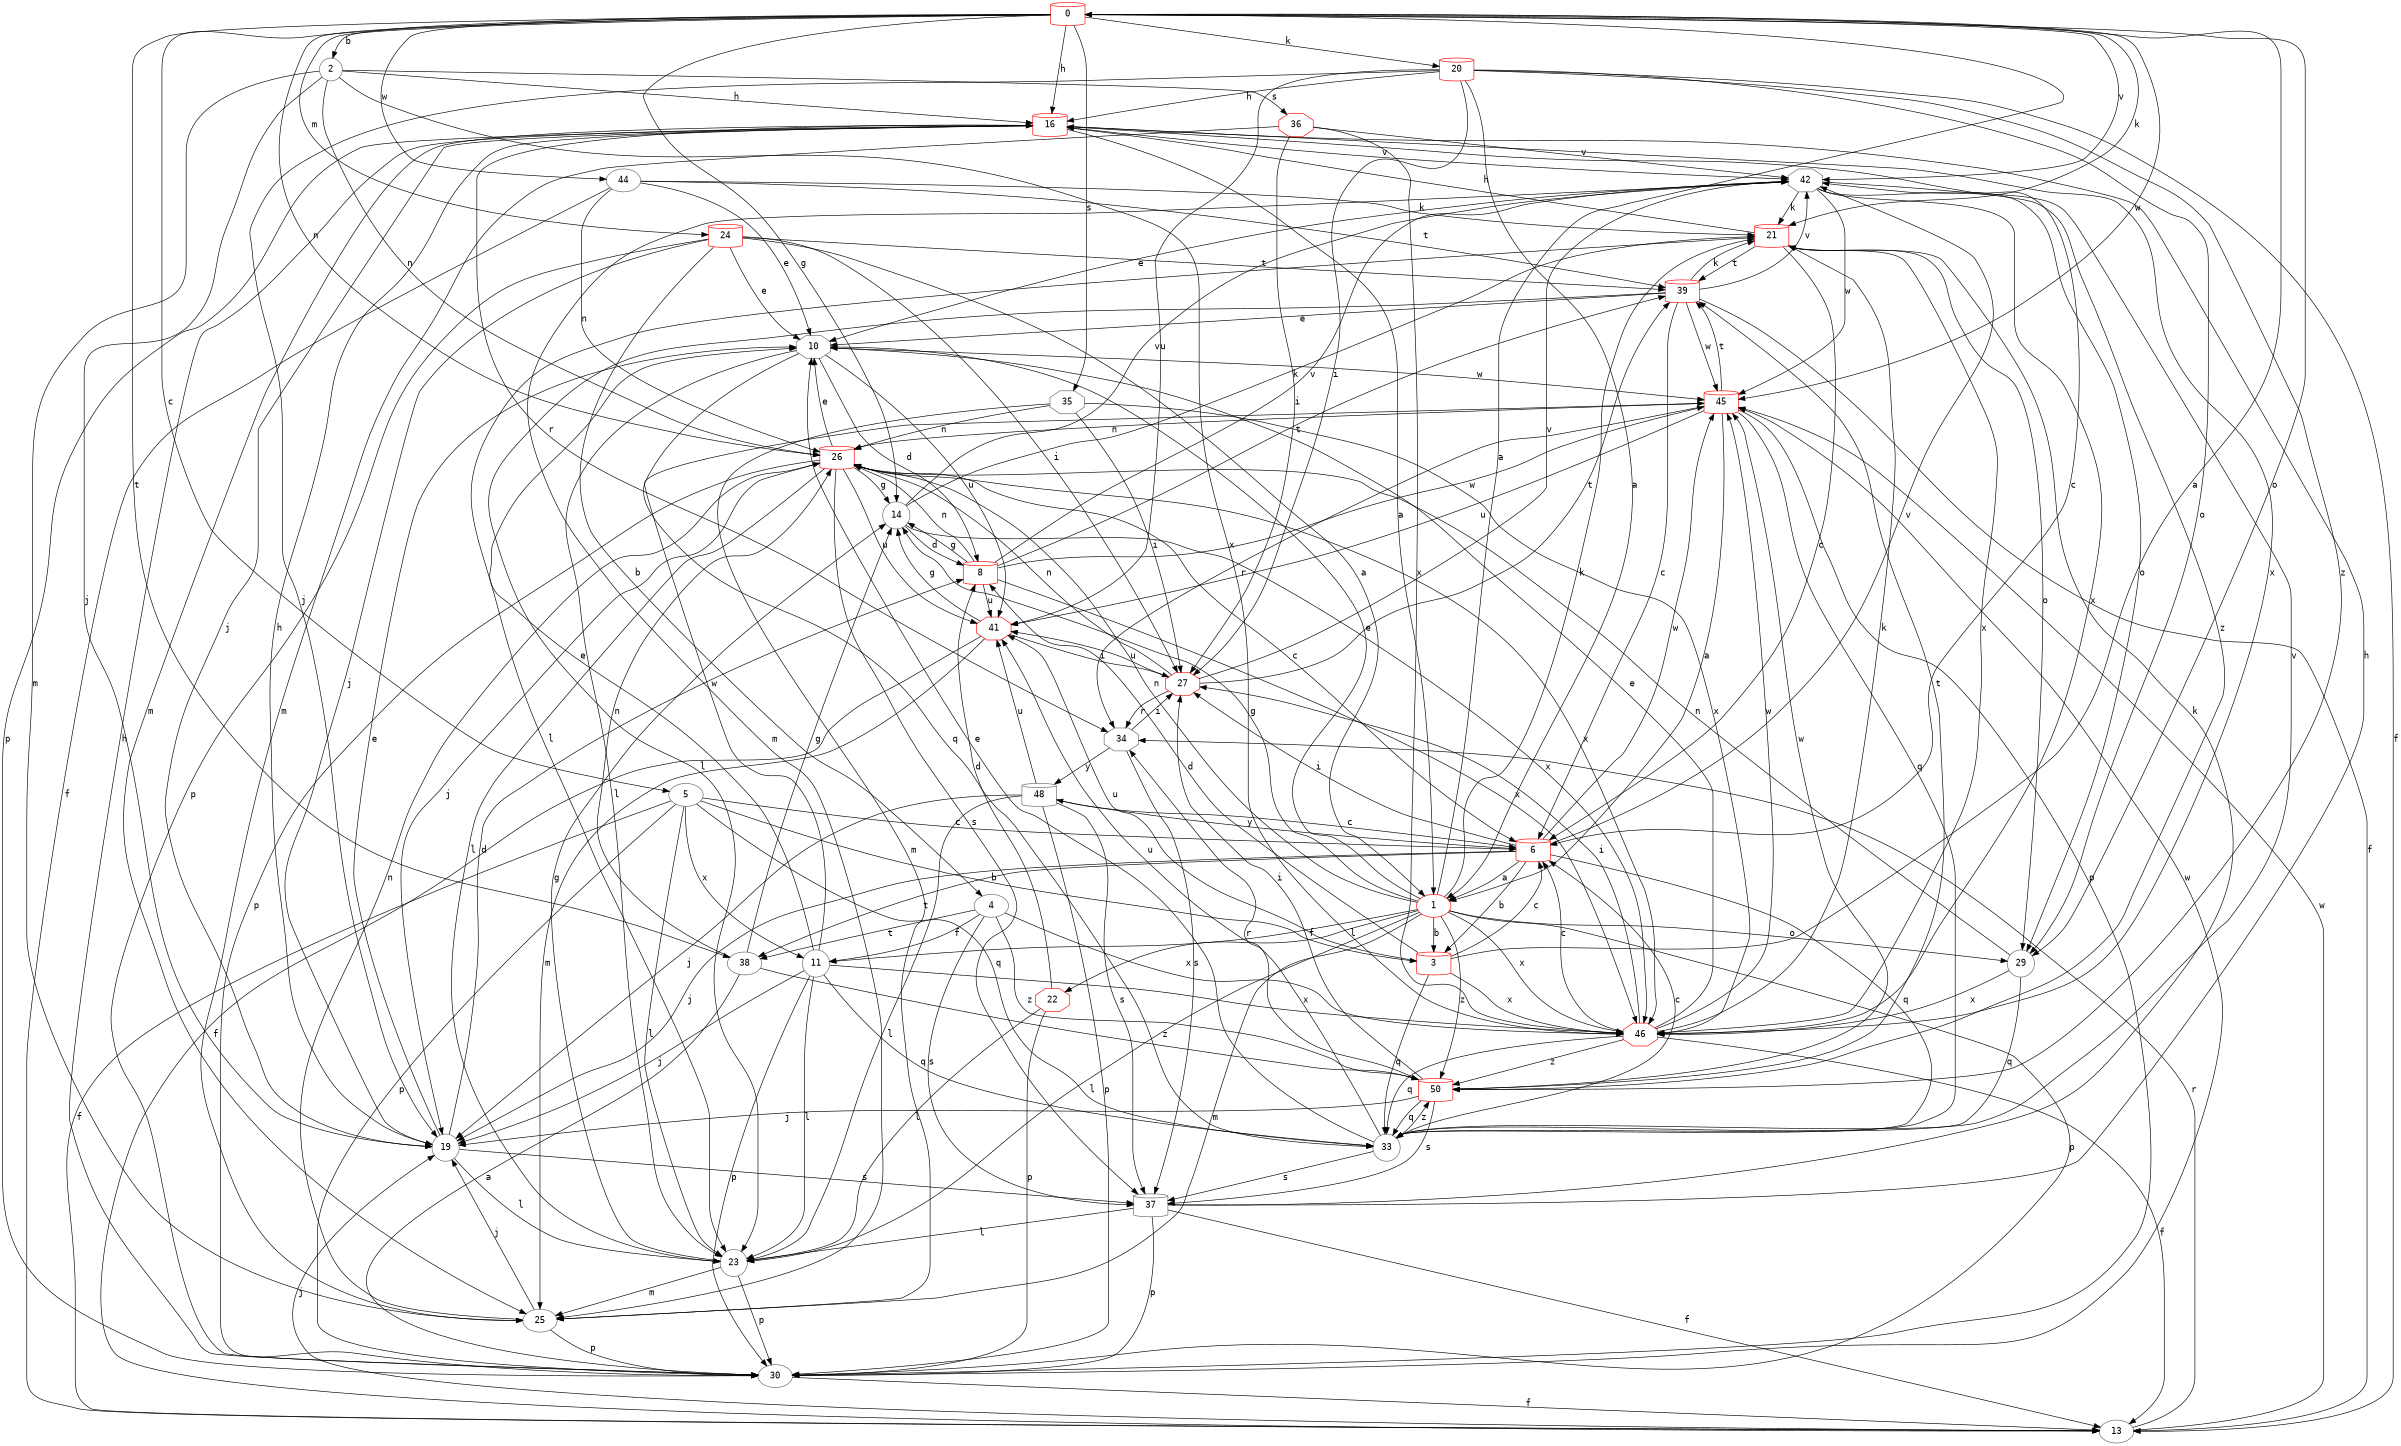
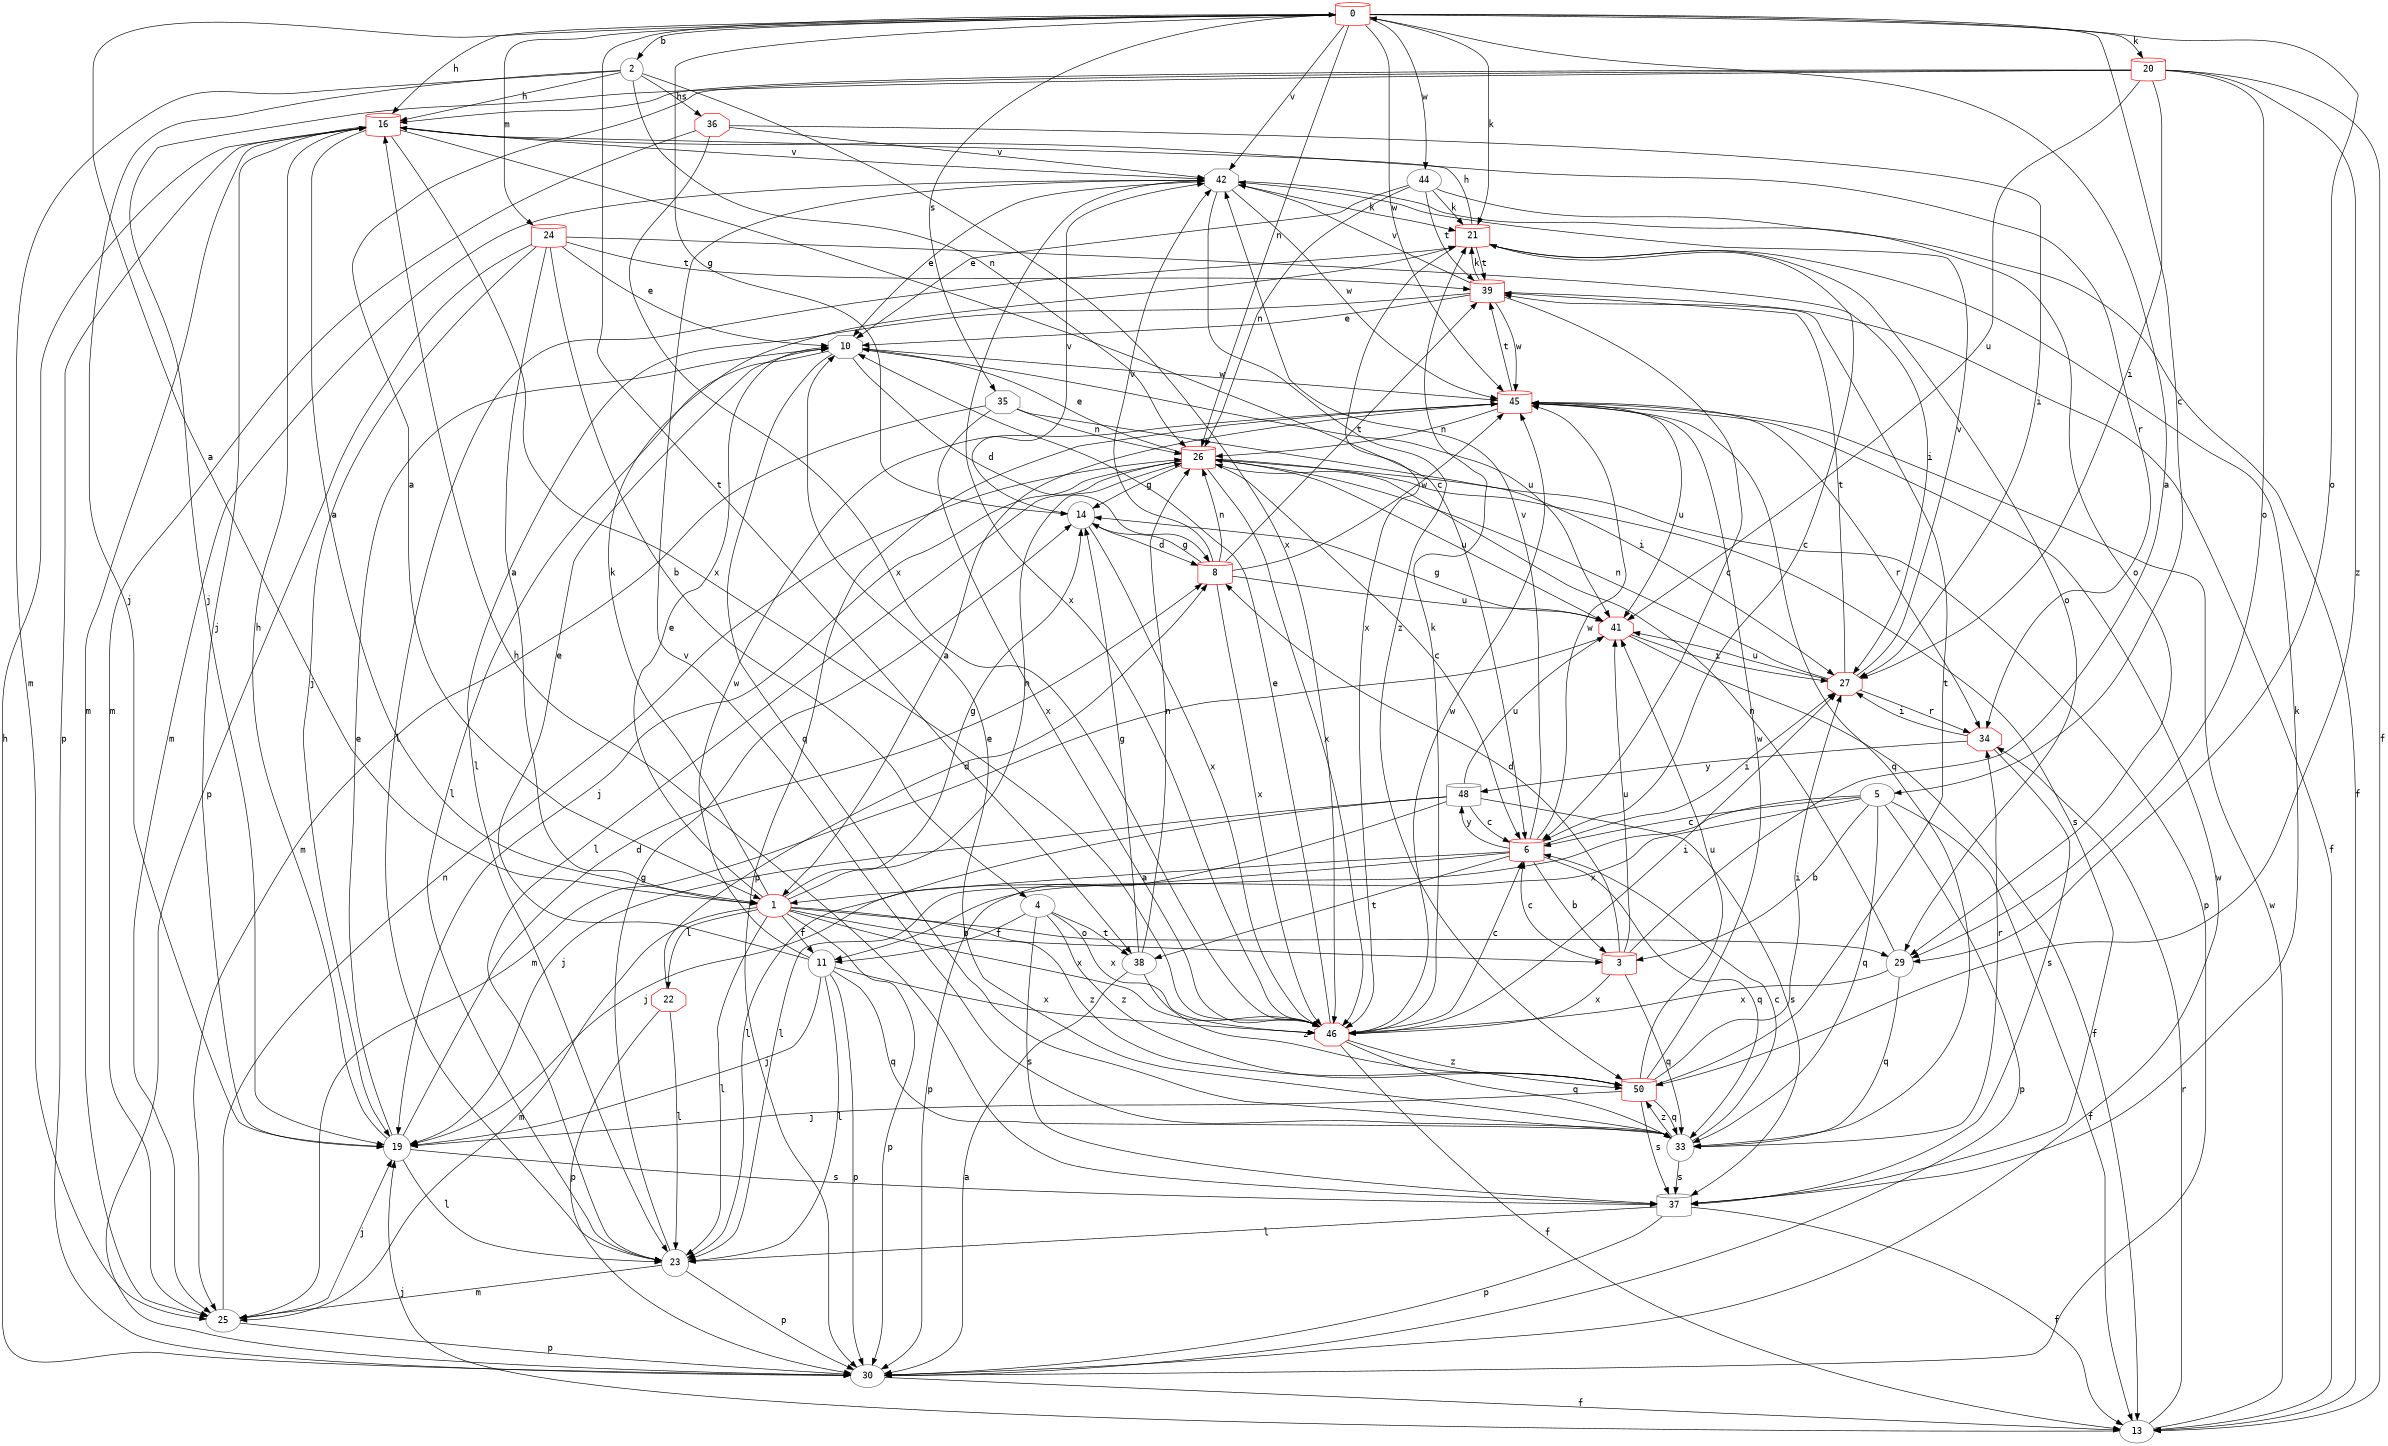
  strict digraph {
    fontname="DejaVu Sans Mono"
    node [color=gray40 fontname="DejaVu Sans Mono" shape=cylinder]
    edge [fontname="DejaVu Sans Mono"]
    0 [color=red]
    2 [shape=circle]
    5 [shape=ellipse]
    14 [shape=circle]
    16 [color=red]
    20 [color=red]
    21 [color=red]
    24 [color=red]
    26 [color=red]
    29 [shape=circle]
    35 [shape=octagon]
    38 [shape=ellipse]
    42 [shape=octagon]
    44 [shape=ellipse]
    45 [color=red]
    25 [shape=ellipse]
    46 [color=red shape=octagon]
    19 [shape=circle]
    36 [color=red shape=octagon]
    3 [color=red]
    11 [shape=circle]
    23 [shape=circle]
    30 [shape=ellipse]
    6 [color=red]
    33 [shape=circle]
    13 [shape=ellipse]
    8 [color=red]
    1 [color=red shape=ellipse]
-   34 [shape=octagon]
+   34 [color=red shape=octagon]
    50 [color=red]
    41 [color=red shape=octagon]
    n32 [color=red label=27 shape=octagon]
    39 [color=red]
    10 [shape=octagon]
    4 [shape=ellipse]
    37
    22 [color=red shape=octagon]
    48
    0 -> 2 [label=b]
    0 -> 5 [label=c]
    0 -> 14 [label=g]
    0 -> 16 [label=h]
    0 -> 20 [label=k]
    0 -> 21 [label=k]
    0 -> 24 [label=m]
    0 -> 26 [label=n]
    0 -> 29 [label=o]
    0 -> 35 [label=s]
    0 -> 38 [label=t]
    0 -> 42 [label=v]
    0 -> 44 [label=w]
    0 -> 45 [label=w]
    2 -> 16 [label=h]
    2 -> 26 [label=n]
    2 -> 25 [label=m]
    2 -> 46 [label=x]
    2 -> 19 [label=j]
    2 -> 36 [label=s]
    5 -> 3 [label=b]
    5 -> 11 [label=x]
    5 -> 23 [label=l]
    5 -> 30 [label=p]
    5 -> 6 [label=c]
    5 -> 33 [label=q]
    5 -> 13 [label=f]
-   14 -> 21 [label=k]
    14 -> 42 [label=v]
    14 -> 46 [label=x]
    14 -> 8 [label=d]
    16 -> 42 [label=v]
    16 -> 25 [label=m]
    16 -> 46 [label=x]
    16 -> 19 [label=j]
    16 -> 30 [label=p]
    16 -> 6 [label=c]
    16 -> 1 [label=a]
    16 -> 34 [label=r]
    20 -> 16 [label=h]
    20 -> 29 [label=o]
    20 -> 19 [label=j]
    20 -> 13 [label=f]
    20 -> 1 [label=a]
    20 -> 50 [label=z]
    20 -> 41 [label=u]
    20 -> n32 [label=i]
    21 -> 16 [label=h]
    21 -> 29 [label=o]
    21 -> 46 [label=x]
    21 -> 23 [label=l]
    21 -> 6 [label=c]
    21 -> 39 [label=t]
    24 -> 19 [label=j]
    24 -> 30 [label=p]
    24 -> 1 [label=a]
    24 -> n32 [label=i]
    24 -> 39 [label=t]
    24 -> 10 [label=e]
    24 -> 4 [label=b]
    26 -> 14 [label=g]
    26 -> 46 [label=x]
    26 -> 19 [label=j]
    26 -> 23 [label=l]
    26 -> 30 [label=p]
    26 -> 6 [label=c]
    26 -> 41 [label=u]
    26 -> 10 [label=e]
    26 -> 37 [label=s]
    29 -> 26 [label=n]
    29 -> 46 [label=x]
    29 -> 33 [label=q]
    35 -> 26 [label=n]
    35 -> 25 [label=m]
    35 -> 46 [label=x]
    35 -> n32 [label=i]
    38 -> 14 [label=g]
    38 -> 26 [label=n]
    38 -> 30 [label=a]
    38 -> 50 [label=z]
    42 -> 21 [label=k]
    42 -> 29 [label=o]
    42 -> 45 [label=w]
    42 -> 25 [label=m]
    42 -> 46 [label=x]
    42 -> 50 [label=z]
    42 -> 10 [label=e]
    44 -> 21 [label=k]
    44 -> 26 [label=n]
    44 -> 13 [label=f]
    44 -> 39 [label=t]
    44 -> 10 [label=e]
    45 -> 26 [label=n]
    45 -> 30 [label=p]
    45 -> 33 [label=q]
    45 -> 1 [label=a]
    45 -> 34 [label=r]
    45 -> 41 [label=u]
    45 -> 39 [label=t]
    25 -> 26 [label=n]
    25 -> 19 [label=j]
    25 -> 30 [label=p]
    46 -> 21 [label=k]
    46 -> 45 [label=w]
    46 -> 6 [label=c]
    46 -> 33 [label=q]
    46 -> 13 [label=f]
    46 -> 50 [label=z]
    46 -> n32 [label=i]
    46 -> 10 [label=e]
    19 -> 16 [label=h]
    19 -> 23 [label=l]
    19 -> 8 [label=d]
    19 -> 10 [label=e]
    19 -> 37 [label=s]
    36 -> 42 [label=v]
    36 -> 25 [label=m]
    36 -> 46 [label=x]
    36 -> n32 [label=i]
    3 -> 0 [label=a]
    3 -> 46 [label=x]
    3 -> 6 [label=c]
    3 -> 33 [label=q]
    3 -> 8 [label=d]
    3 -> 41 [label=u]
    11 -> 45 [label=w]
    11 -> 46 [label=x]
    11 -> 19 [label=j]
    11 -> 23 [label=l]
    11 -> 30 [label=p]
    11 -> 33 [label=q]
    11 -> 10 [label=e]
    23 -> 14 [label=g]
    23 -> 25 [label=m]
    23 -> 30 [label=p]
    30 -> 16 [label=h]
    30 -> 45 [label=w]
    30 -> 13 [label=f]
    6 -> 38 [label=t]
    6 -> 42 [label=v]
    6 -> 45 [label=w]
    6 -> 19 [label=j]
    6 -> 3 [label=b]
    6 -> 33 [label=q]
    6 -> 1 [label=a]
    6 -> n32 [label=i]
    6 -> 48 [label=y]
    33 -> 42 [label=v]
    33 -> 6 [label=c]
    33 -> 34 [label=r]
    33 -> 50 [label=z]
    33 -> 10 [label=e]
    33 -> 37 [label=s]
    13 -> 45 [label=w]
    13 -> 19 [label=j]
    13 -> 34 [label=r]
    8 -> 14 [label=g]
    8 -> 26 [label=n]
    8 -> 42 [label=v]
    8 -> 45 [label=w]
    8 -> 46 [label=x]
    8 -> 41 [label=u]
    8 -> 39 [label=t]
    1 -> 0 [label=a]
    1 -> 14 [label=g]
    1 -> 21 [label=k]
    1 -> 26 [label=n]
    1 -> 29 [label=o]
    1 -> 25 [label=m]
    1 -> 46 [label=x]
    1 -> 3 [label=b]
    1 -> 11 [label=f]
    1 -> 23 [label=l]
    1 -> 30 [label=p]
    1 -> 50 [label=z]
    1 -> 10 [label=e]
    1 -> 22 [label=l]
    34 -> n32 [label=i]
    34 -> 37 [label=s]
    34 -> 48 [label=y]
    50 -> 45 [label=w]
    50 -> 19 [label=j]
    50 -> 33 [label=q]
    50 -> 41 [label=u]
    50 -> n32 [label=i]
    50 -> 39 [label=t]
    50 -> 37 [label=s]
    41 -> 14 [label=g]
    41 -> 25 [label=m]
    41 -> 13 [label=f]
    41 -> n32 [label=i]
    n32 -> 26 [label=n]
    n32 -> 42 [label=v]
    n32 -> 34 [label=r]
    n32 -> 41 [label=u]
    n32 -> 39 [label=t]
    39 -> 21 [label=k]
    39 -> 42 [label=v]
    39 -> 45 [label=w]
    39 -> 23 [label=l]
    39 -> 6 [label=c]
    39 -> 13 [label=f]
    39 -> 10 [label=e]
    10 -> 45 [label=w]
    10 -> 23 [label=l]
    10 -> 33 [label=q]
    10 -> 8 [label=d]
    10 -> 41 [label=u]
    4 -> 38 [label=t]
    4 -> 46 [label=x]
    4 -> 11 [label=f]
    4 -> 50 [label=z]
    4 -> 37 [label=s]
    37 -> 16 [label=h]
    37 -> 21 [label=k]
    37 -> 23 [label=l]
    37 -> 30 [label=p]
    37 -> 13 [label=f]
    22 -> 23 [label=l]
    22 -> 30 [label=p]
    22 -> 8 [label=d]
    48 -> 19 [label=j]
    48 -> 23 [label=l]
    48 -> 30 [label=p]
    48 -> 6 [label=c]
    48 -> 41 [label=u]
    48 -> 37 [label=s]
  }
